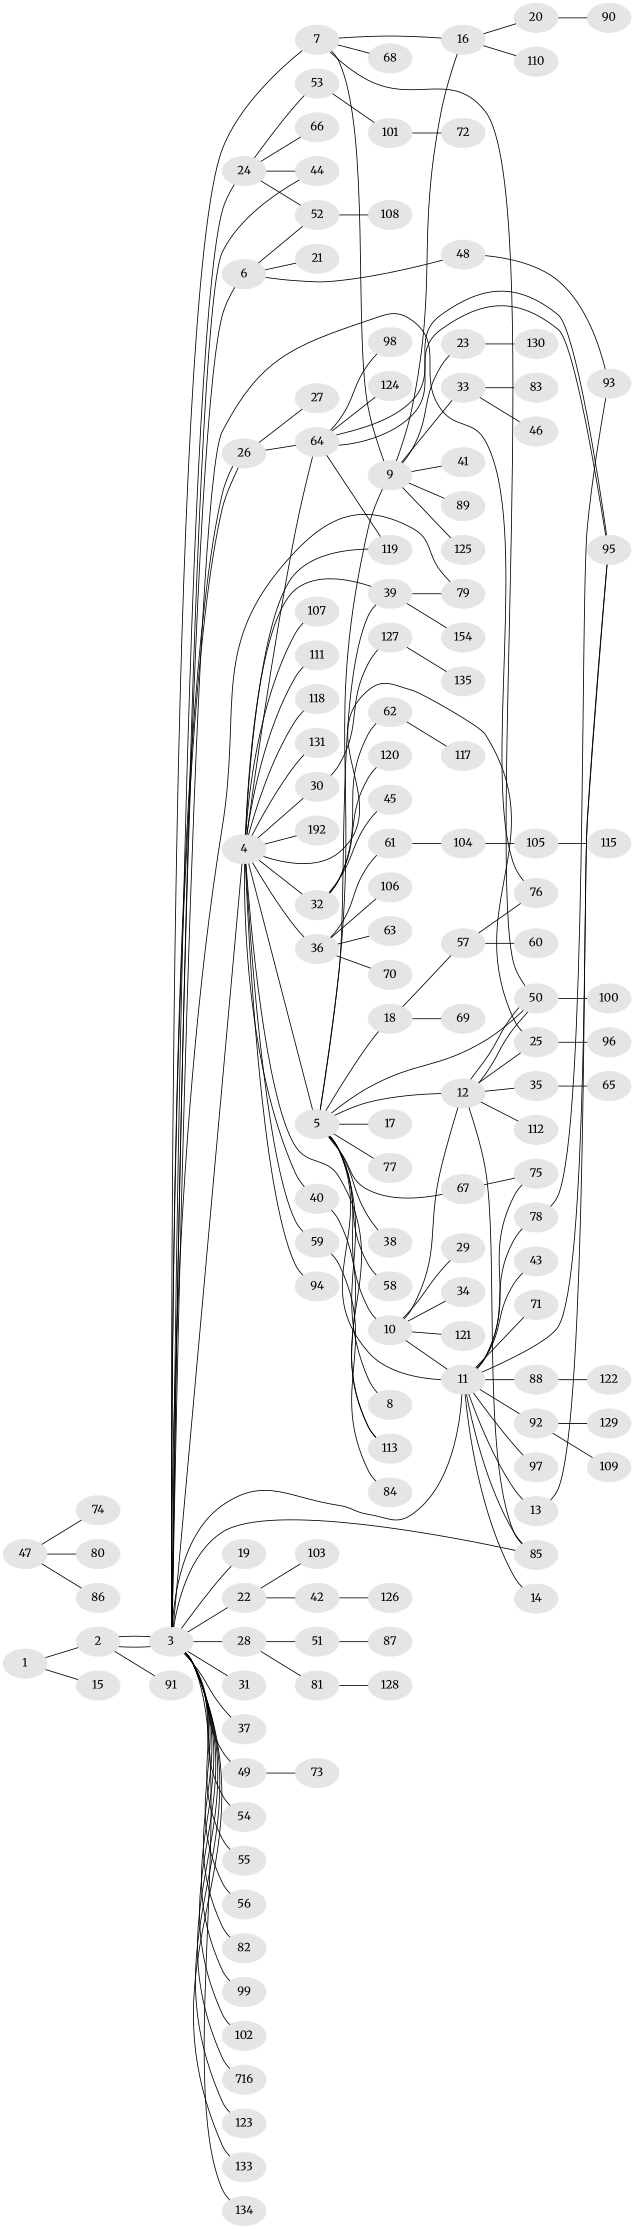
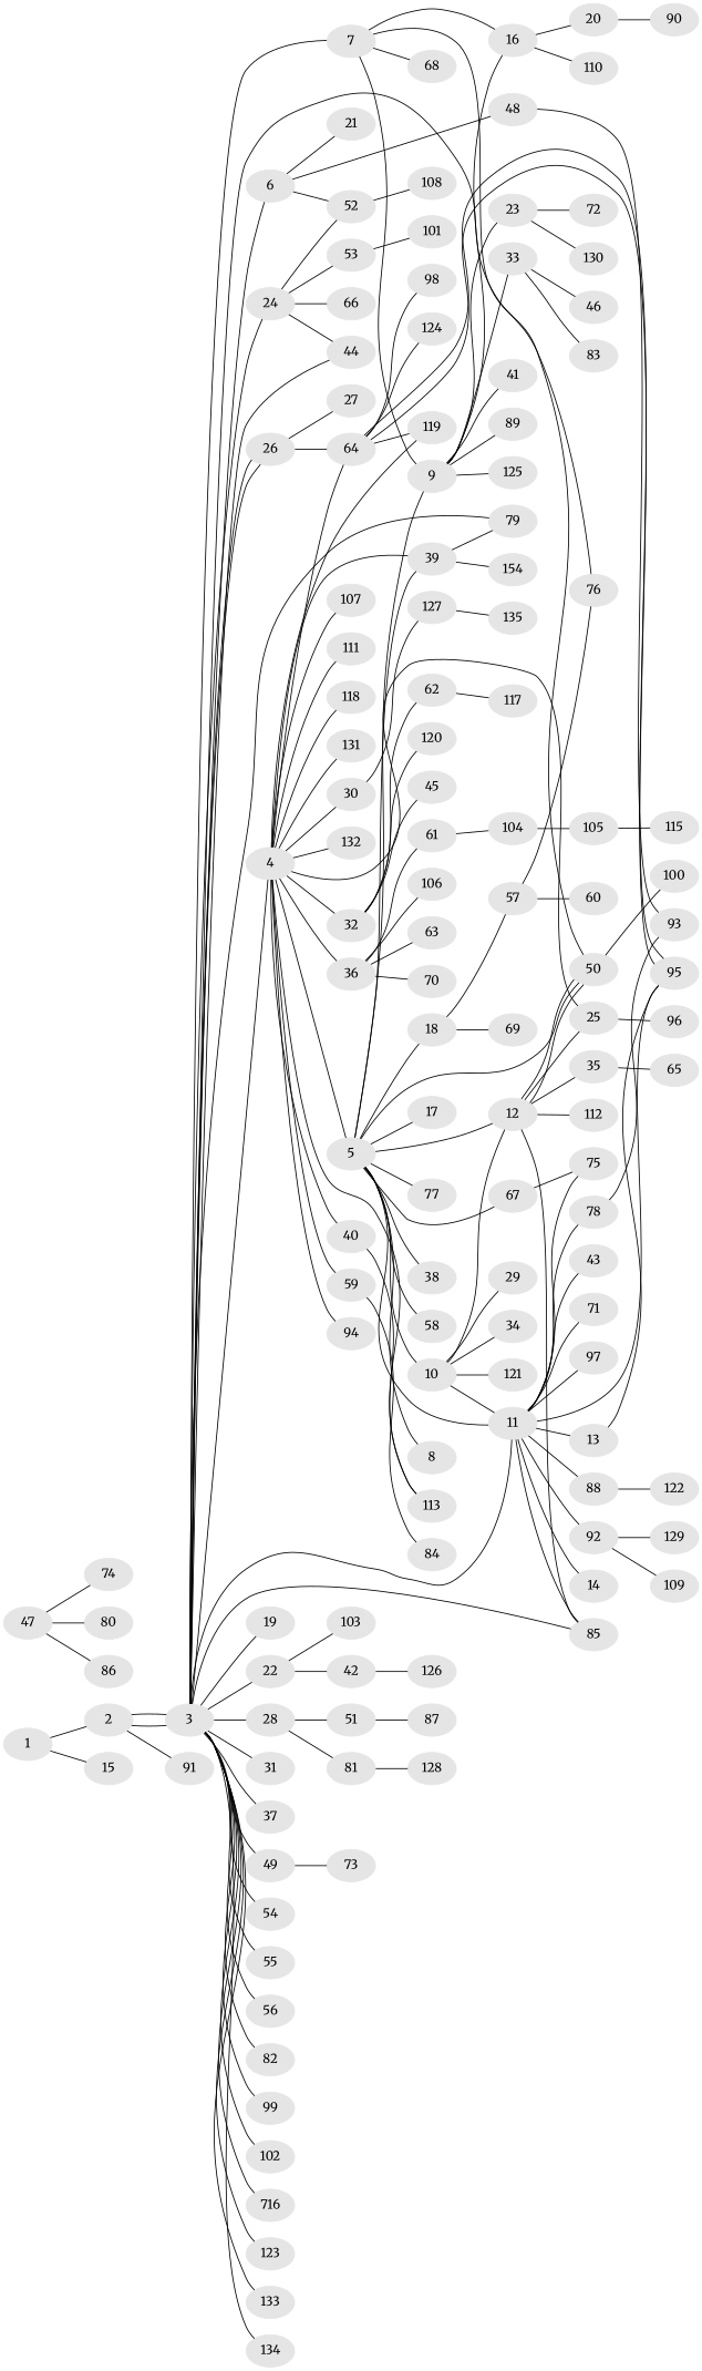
  graph {
    fontname=Merriweather
    rankdir=LR
    node [color=gray90 fontname=Merriweather style=filled]
    edge [fontname=Merriweather]
    1
    2
    15
    3
    91
    4
    6
    7
    11
    19
    22
    24
    26
    28
    31
    37
    44
    49
    54
    55
    56
    76
    79
    82
    85
    99
    102
    n28 [label=716]
    123
    133
    134
    5
    25
    30
    32
    36
    40
    59
    64
    94
    107
    111
    113
    118
    119
    131
-   132 [label=192]
+   132
    39
    21
    48
    52
    9
    50
    16
    68
    13
    14
    43
    71
    75
    78
    88
    92
    95
    97
    103
    42
    53
    66
    27
    51
    81
    73
    8
    10
    12
    17
    18
    38
    58
    67
    77
    96
    127
    45
    62
    120
    61
    63
    70
    106
    47
    74
    80
    86
    84
    98
    124
    23
    33
    41
    89
    125
    29
    34
    121
    35
    112
    57
    69
    n111 [label=154]
    100
    93
    108
    20
    110
    72
    130
    46
    83
    122
    109
    129
    65
    90
    60
    101
    126
    87
    128
    135
    117
    104
    105
    115
    1 -- 2
    1 -- 15
    2 -- 3
    2 -- 3
    2 -- 91
    3 -- 4
    3 -- 6
    3 -- 7
    3 -- 11
    3 -- 19
    3 -- 22
    3 -- 24
    3 -- 26
    3 -- 26
    3 -- 28
    3 -- 31
    3 -- 37
    3 -- 44
    3 -- 49
    3 -- 54
    3 -- 55
    3 -- 56
    3 -- 76
    3 -- 79
    3 -- 82
    3 -- 85
    3 -- 99
    3 -- 102
    3 -- n28
    3 -- 123
    3 -- 133
    3 -- 134
    4 -- 5
    4 -- 25
    4 -- 30
    4 -- 32
    4 -- 36
    4 -- 40
    4 -- 59
    4 -- 64
    4 -- 94
    4 -- 107
    4 -- 111
    4 -- 113
    4 -- 118
    4 -- 119
    4 -- 131
    4 -- 132
    4 -- 39
    6 -- 21
    6 -- 48
    6 -- 52
    7 -- 9
    7 -- 50
    7 -- 16
    7 -- 68
    11 -- 85
    11 -- 13
    11 -- 14
    11 -- 43
    11 -- 71
    11 -- 75
    11 -- 78
    11 -- 88
    11 -- 92
    11 -- 95
    11 -- 97
    22 -- 103
    22 -- 42
    24 -- 44
    24 -- 52
    24 -- 53
    24 -- 66
    26 -- 64
    26 -- 27
    28 -- 51
    28 -- 81
    49 -- 73
    5 -- 11
    5 -- 39
    5 -- 9
    5 -- 50
    5 -- 8
    5 -- 10
    5 -- 12
    5 -- 17
    5 -- 18
    5 -- 38
    5 -- 58
    5 -- 67
    5 -- 77
    25 -- 96
    30 -- 127
    32 -- 45
    32 -- 62
    32 -- 120
    36 -- 61
    36 -- 63
    36 -- 70
    36 -- 106
    40 -- 113
    59 -- 84
    64 -- 119
    64 -- 95
    64 -- 95
    64 -- 98
    64 -- 124
    39 -- 79
    39 -- n111
    48 -- 93
    52 -- 108
    9 -- 16
    9 -- 23
    9 -- 33
    9 -- 41
    9 -- 89
    9 -- 125
    50 -- 100
    16 -- 20
    16 -- 110
    13 -- 95
    78 -- 93
    88 -- 122
    92 -- 109
    92 -- 129
    42 -- 126
    53 -- 101
    51 -- 87
    81 -- 128
    10 -- 11
    10 -- 12
    10 -- 29
    10 -- 34
    10 -- 121
    12 -- 85
    12 -- 25
    12 -- 50
    12 -- 50
    12 -- 35
    12 -- 112
    18 -- 57
    18 -- 69
    67 -- 75
    127 -- 135
    62 -- 117
    61 -- 104
    47 -- 74
    47 -- 80
    47 -- 86
-   101 -- 72
+   23 -- 72
    23 -- 130
    33 -- 46
    33 -- 83
    35 -- 65
    57 -- 76
    57 -- 60
    20 -- 90
    104 -- 105
    105 -- 115
  }
